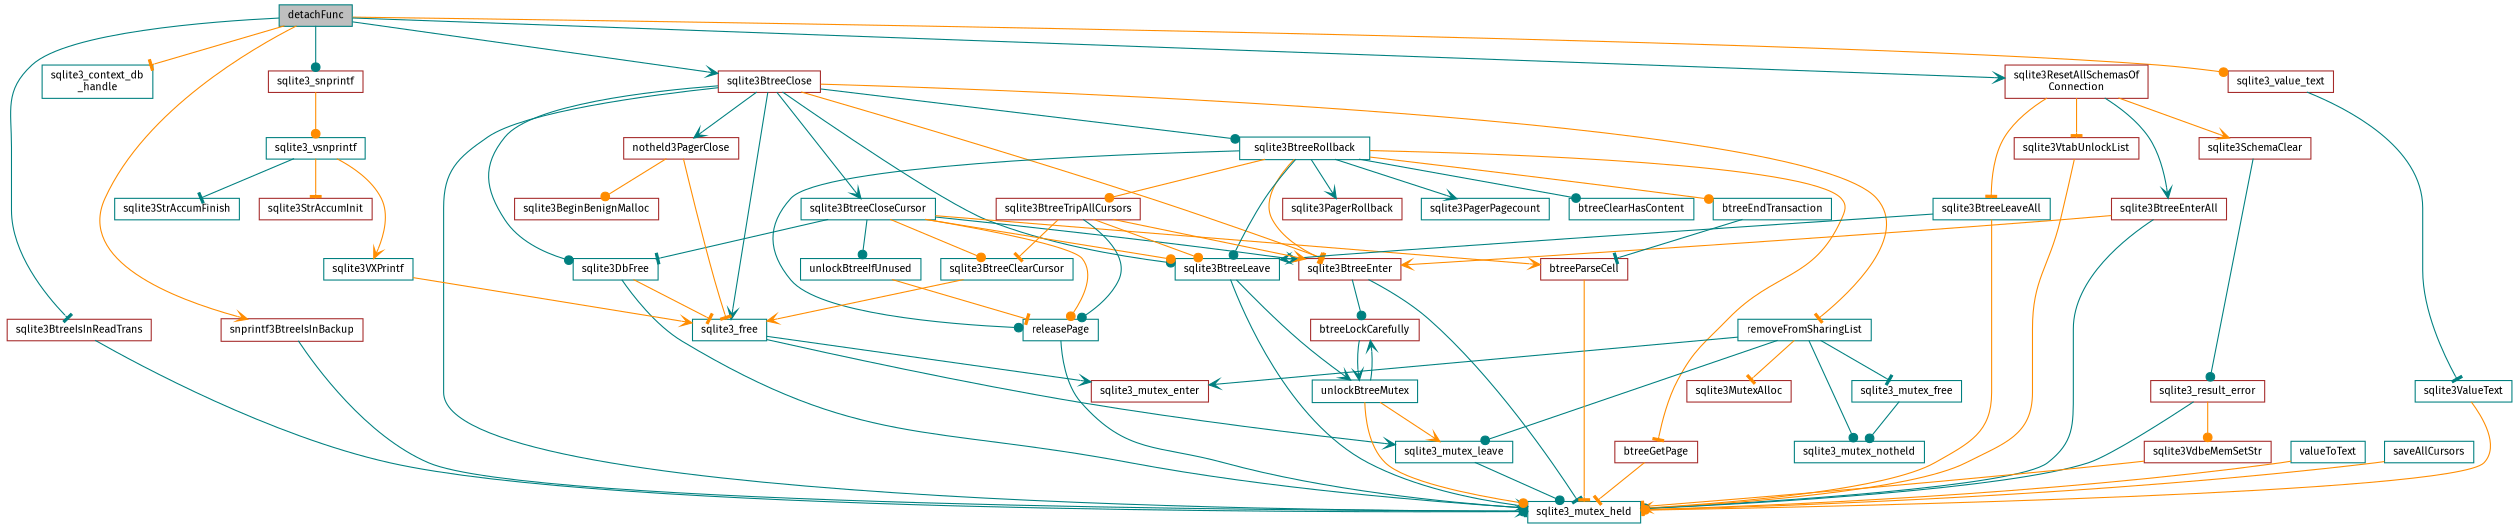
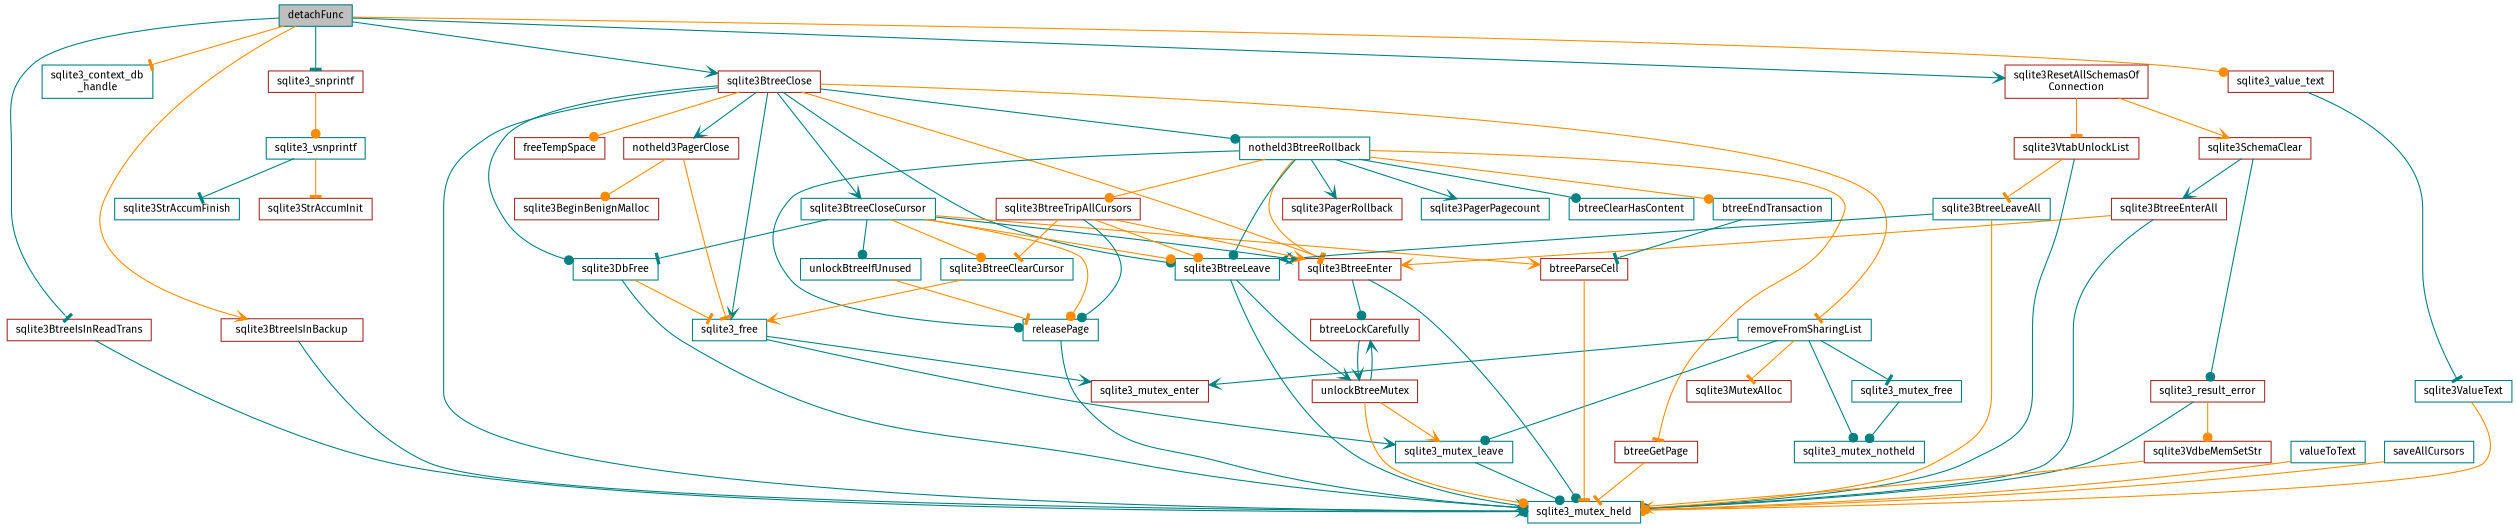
  digraph {
    fontname="Fira Sans"
    rankdir=TB
    node [color=teal fillcolor=white fontname="Fira Sans" fontsize=10 shape=record style=filled]
    edge [arrowhead=dot color=teal fontname="Fira Sans" fontsize=10 labelfontname=FreeSans labelfontsize=10 style=solid]
    n1 [fillcolor=grey75 fontcolor=black height=0.2 label=detachFunc width=0.4]
    n2 [color=brown height=0.2 label=sqlite3_value_text width=0.4]
    n3 [height=0.2 label="sqlite3_context_db\l_handle" width=0.4]
    n4 [color=brown height=0.2 label=sqlite3_snprintf width=0.4]
    n5 [color=brown height=0.2 label=sqlite3BtreeIsInReadTrans width=0.4]
-   n6 [color=brown height=0.2 label=snprintf3BtreeIsInBackup width=0.4]
+   n6 [color=brown height=0.2 label=sqlite3BtreeIsInBackup width=0.4]
    n7 [color=brown height=0.2 label=sqlite3BtreeClose width=0.4]
    n8 [color=brown height=0.2 label="sqlite3ResetAllSchemasOf\lConnection" width=0.4]
    n9 [height=0.2 label=sqlite3ValueText width=0.4]
    n10 [height=0.2 label=sqlite3_vsnprintf width=0.4]
    n11 [height=0.2 label=sqlite3_mutex_held width=0.4]
    n12 [height=0.2 label=sqlite3_free width=0.4]
    n13 [color=brown height=0.2 label=sqlite3BtreeEnter width=0.4]
    n14 [height=0.2 label=sqlite3BtreeCloseCursor width=0.4]
    n15 [height=0.2 label=sqlite3DbFree width=0.4]
    n16 [height=0.2 label=sqlite3BtreeLeave width=0.4]
-   n17 [height=0.2 label=sqlite3BtreeRollback width=0.4]
+   n17 [height=0.2 label=notheld3BtreeRollback width=0.4]
    n18 [height=0.2 label=removeFromSharingList width=0.4]
    n19 [color=brown height=0.2 label=notheld3PagerClose width=0.4]
+   n20 [color=brown height=0.2 label=freeTempSpace width=0.4]
    n21 [color=brown height=0.2 label=sqlite3BtreeEnterAll width=0.4]
    n22 [color=brown height=0.2 label=sqlite3SchemaClear width=0.4]
    n23 [color=brown height=0.2 label=sqlite3VtabUnlockList width=0.4]
    n24 [height=0.2 label=sqlite3BtreeLeaveAll width=0.4]
    n25 [color=brown height=0.2 label=sqlite3_result_error width=0.4]
    n26 [color=brown height=0.2 label=sqlite3VdbeMemSetStr width=0.4]
    n27 [height=0.2 label=valueToText width=0.4]
    n28 [color=brown height=0.2 label=sqlite3StrAccumInit width=0.4]
-   n29 [height=0.2 label=sqlite3VXPrintf width=0.4]
    n30 [height=0.2 label=sqlite3StrAccumFinish width=0.4]
    n31 [color=brown height=0.2 label=sqlite3_mutex_enter width=0.4]
    n32 [height=0.2 label=sqlite3_mutex_leave width=0.4]
    n33 [height=0.2 label=sqlite3_mutex_notheld width=0.4]
    n34 [color=brown height=0.2 label=btreeLockCarefully width=0.4]
    n35 [height=0.2 label=sqlite3BtreeClearCursor width=0.4]
    n36 [height=0.2 label=releasePage width=0.4]
    n37 [height=0.2 label=unlockBtreeIfUnused width=0.4]
    n38 [color=brown height=0.2 label=btreeParseCell width=0.4]
-   n39 [height=0.2 label=unlockBtreeMutex width=0.4]
+   n39 [color=brown height=0.2 label=unlockBtreeMutex width=0.4]
    n40 [color=brown height=0.2 label=sqlite3BtreeTripAllCursors width=0.4]
    n41 [color=brown height=0.2 label=sqlite3PagerRollback width=0.4]
    n42 [color=brown height=0.2 label=btreeGetPage width=0.4]
    n43 [height=0.2 label=sqlite3PagerPagecount width=0.4]
    n44 [height=0.2 label=btreeClearHasContent width=0.4]
    n45 [height=0.2 label=btreeEndTransaction width=0.4]
    n46 [color=brown height=0.2 label=sqlite3MutexAlloc width=0.4]
    n47 [height=0.2 label=sqlite3_mutex_free width=0.4]
    n48 [color=brown height=0.2 label=sqlite3BeginBenignMalloc width=0.4]
    n49 [height=0.2 label=saveAllCursors width=0.4]
    n1 -> n2 [color=darkorange]
    n1 -> n3 [arrowhead=tee color=darkorange]
-   n1 -> n4
+   n1 -> n4 [arrowhead=tee]
    n1 -> n5 [arrowhead=tee]
    n1 -> n6 [arrowhead=vee color=darkorange]
    n1 -> n7 [arrowhead=vee]
    n1 -> n8 [arrowhead=vee]
    n2 -> n9 [arrowhead=tee]
    n4 -> n10 [color=darkorange]
    n5 -> n11
    n6 -> n11 [arrowhead=vee]
    n7 -> n11 [arrowhead=tee]
    n7 -> n12 [arrowhead=vee]
    n7 -> n13 [arrowhead=tee color=darkorange]
    n7 -> n14 [arrowhead=vee]
    n7 -> n15
    n7 -> n16
    n7 -> n17
    n7 -> n18 [arrowhead=tee color=darkorange]
    n7 -> n19 [arrowhead=vee]
-   n8 -> n21 [arrowhead=vee]
+   n7 -> n20 [color=darkorange]
+   n22 -> n21 [arrowhead=vee]
    n8 -> n22 [arrowhead=vee color=darkorange]
    n8 -> n23 [arrowhead=tee color=darkorange]
-   n8 -> n24 [arrowhead=tee color=darkorange]
+   n23 -> n24 [arrowhead=tee color=darkorange]
    n9 -> n11 [arrowhead=tee color=darkorange]
    n10 -> n28 [arrowhead=tee color=darkorange]
-   n10 -> n29 [arrowhead=vee color=darkorange]
    n10 -> n30 [arrowhead=tee]
    n12 -> n31 [arrowhead=vee]
    n12 -> n32 [arrowhead=vee]
-   n13 -> n11 [arrowhead=tee]
+   n13 -> n11
    n13 -> n34
    n14 -> n13 [arrowhead=vee]
    n14 -> n15 [arrowhead=tee]
    n14 -> n16 [color=darkorange]
    n14 -> n35 [color=darkorange]
    n14 -> n36 [color=darkorange]
    n14 -> n37
    n14 -> n38 [arrowhead=vee color=darkorange]
    n15 -> n11
    n15 -> n12 [arrowhead=tee color=darkorange]
    n16 -> n11 [arrowhead=vee]
    n16 -> n39 [arrowhead=vee]
    n17 -> n13 [arrowhead=tee color=darkorange]
    n17 -> n16
    n17 -> n36
    n17 -> n40 [color=darkorange]
    n17 -> n41 [arrowhead=vee]
    n17 -> n42 [arrowhead=tee color=darkorange]
    n17 -> n43 [arrowhead=vee]
    n17 -> n44
    n17 -> n45 [color=darkorange]
    n18 -> n31 [arrowhead=vee]
    n18 -> n32
    n18 -> n33
    n18 -> n46 [arrowhead=tee color=darkorange]
    n18 -> n47 [arrowhead=tee]
    n19 -> n12 [arrowhead=tee color=darkorange]
    n19 -> n48 [color=darkorange]
    n21 -> n11
    n21 -> n13 [arrowhead=vee color=darkorange]
    n22 -> n25
-   n23 -> n11 [color=darkorange]
+   n23 -> n11
    n24 -> n11 [arrowhead=vee color=darkorange]
    n24 -> n16 [arrowhead=vee]
    n25 -> n11
    n25 -> n26 [color=darkorange]
    n26 -> n11 [arrowhead=tee color=darkorange]
    n27 -> n11 [arrowhead=tee color=darkorange]
-   n29 -> n12 [arrowhead=vee color=darkorange]
    n32 -> n11
    n34 -> n39 [arrowhead=vee]
    n35 -> n12 [arrowhead=vee color=darkorange]
    n36 -> n11
    n37 -> n36 [arrowhead=tee color=darkorange]
    n38 -> n11 [arrowhead=tee color=darkorange]
    n39 -> n11 [color=darkorange]
    n39 -> n32 [arrowhead=vee color=darkorange]
    n39 -> n34 [arrowhead=vee]
    n40 -> n13 [arrowhead=vee color=darkorange]
    n40 -> n16 [color=darkorange]
    n40 -> n35 [arrowhead=tee color=darkorange]
    n40 -> n36
    n42 -> n11 [arrowhead=tee color=darkorange]
    n45 -> n38 [arrowhead=tee]
    n47 -> n33
    n49 -> n11 [color=darkorange]
  }
